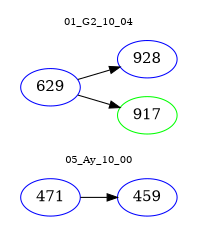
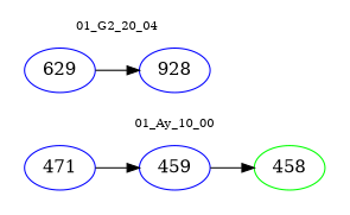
  digraph {
    rankdir=LR
    node [color=blue]
    edge [color=black]
    n1 [label=459]
+   n2 [color=green label=458]
    n3 [label=471]
    n4 [label=629]
-   n5 [color=green label=917]
    n6 [label=928]
    subgraph cluster_1 {
      color=white
      fontsize=10
-     label="05_Ay_10_00"
+     label="01_Ay_10_00"
      n1
+     n2
      n3
    }
    subgraph cluster_2 {
      color=white
      fontsize=10
-     label="01_G2_10_04"
+     label="01_G2_20_04"
      n4
-     n5
      n6
    }
+   n1 -> n2
    n3 -> n1
-   n4 -> n5
    n4 -> n6
  }
